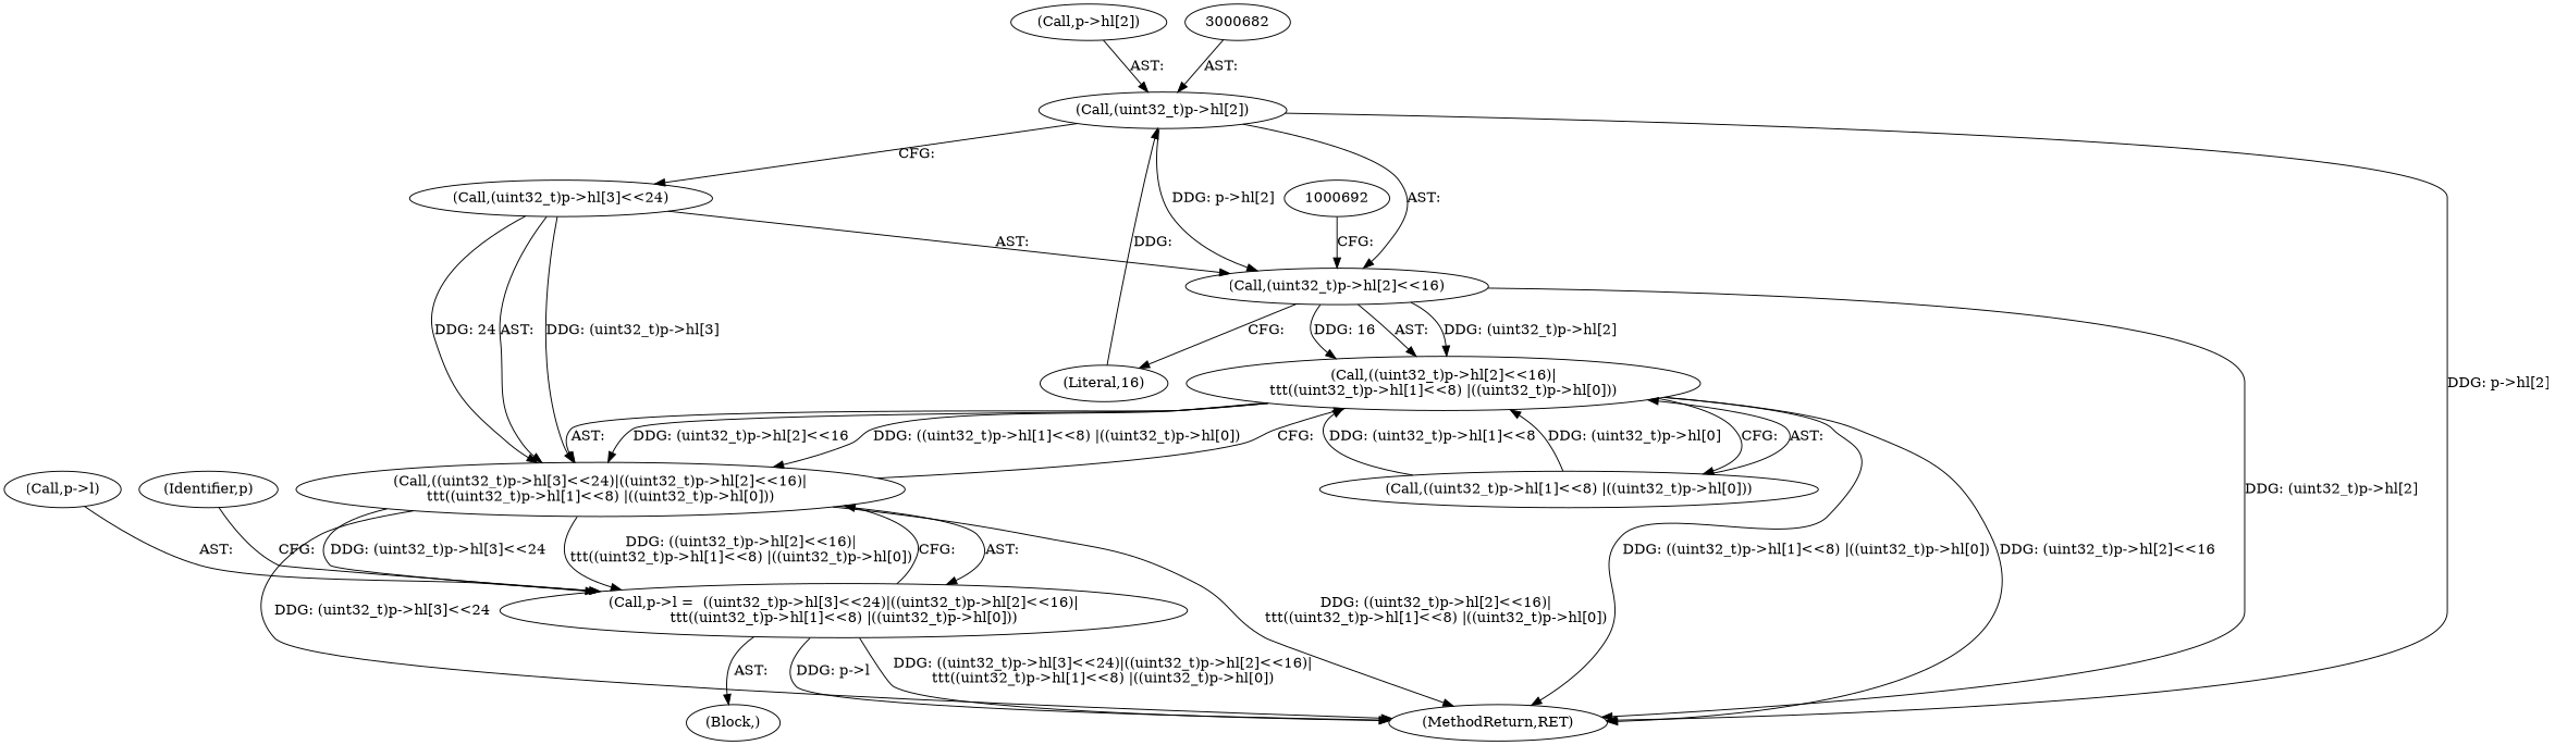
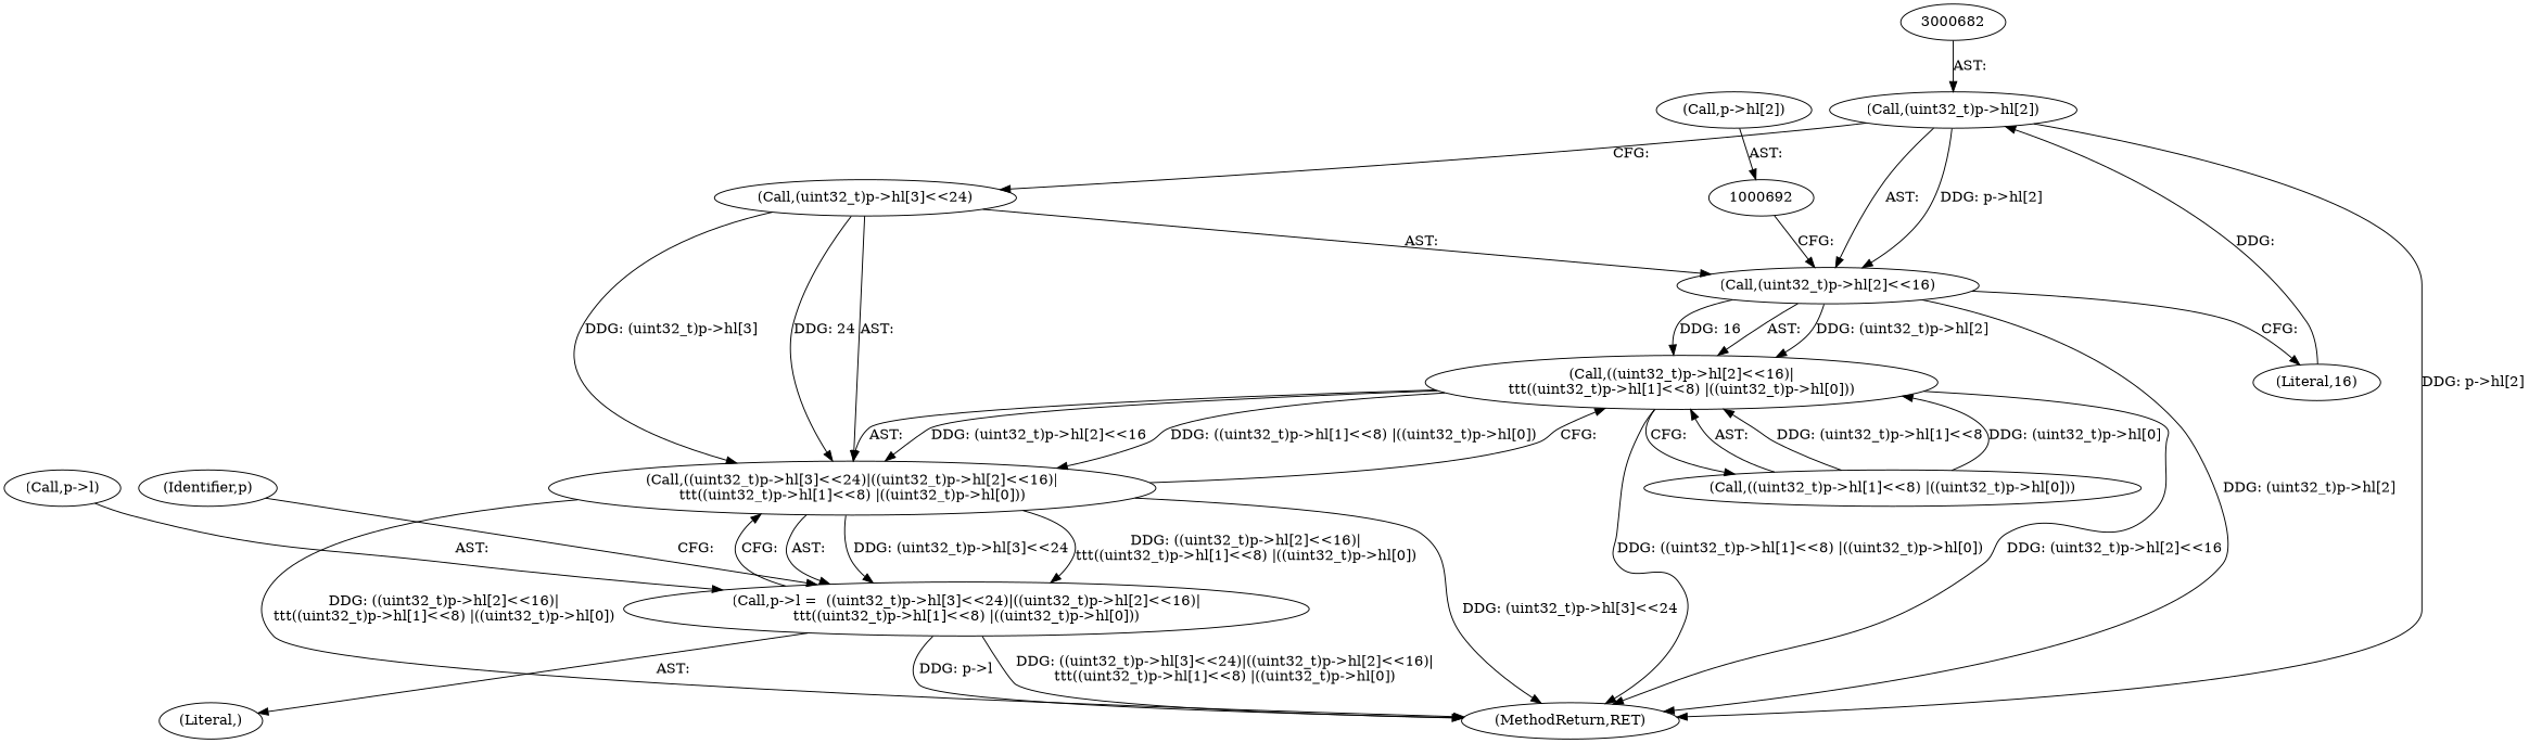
  digraph {
    n1 [label="(Call,(uint32_t)p->hl[2])"]
    n2 [label="(Call,(uint32_t)p->hl[2]<<16)"]
    n3 [label="(MethodReturn,RET)"]
    n4 [label="(Call,(uint32_t)p->hl[3]<<24)"]
    n5 [label="(Call,((uint32_t)p->hl[2]<<16)|\n\t\t\t((uint32_t)p->hl[1]<<8) |((uint32_t)p->hl[0]))"]
    n6 [label="(Literal,16)"]
    n7 [label="(Call,p->hl[2])"]
    n8 [label="(Call,((uint32_t)p->hl[3]<<24)|((uint32_t)p->hl[2]<<16)|\n\t\t\t((uint32_t)p->hl[1]<<8) |((uint32_t)p->hl[0]))"]
    n9 [label="(Call,((uint32_t)p->hl[1]<<8) |((uint32_t)p->hl[0]))"]
    n10 [label="(Call,p->l =  ((uint32_t)p->hl[3]<<24)|((uint32_t)p->hl[2]<<16)|\n\t\t\t((uint32_t)p->hl[1]<<8) |((uint32_t)p->hl[0]))"]
-   n11 [label="(Block,)"]
+   n11 [label="(Literal,)"]
    n12 [label="(Call,p->l)"]
    n13 [label="(Identifier,p)"]
    n14 [label=3000682]
    1000692
    n1 -> n2 [label="AST: "]
    n1 -> n2 [label="DDG: p->hl[2]"]
    n1 -> n3 [label="DDG: p->hl[2]"]
    n1 -> n4 [label="CFG: "]
    n2 -> n3 [label="DDG: (uint32_t)p->hl[2]"]
    n2 -> n5 [label="AST: "]
    n2 -> n5 [label="DDG: (uint32_t)p->hl[2]"]
    n2 -> n5 [label="DDG: 16"]
    n2 -> n6 [label="CFG: "]
    n4 -> n2 [label="AST: "]
    n4 -> n8 [label="AST: "]
    n4 -> n8 [label="DDG: (uint32_t)p->hl[3]"]
    n4 -> n8 [label="DDG: 24"]
    n5 -> n3 [label="DDG: ((uint32_t)p->hl[1]<<8) |((uint32_t)p->hl[0])"]
    n5 -> n3 [label="DDG: (uint32_t)p->hl[2]<<16"]
    n5 -> n8 [label="AST: "]
    n5 -> n8 [label="DDG: (uint32_t)p->hl[2]<<16"]
    n5 -> n8 [label="DDG: ((uint32_t)p->hl[1]<<8) |((uint32_t)p->hl[0])"]
    n5 -> n9 [label="CFG: "]
    n6 -> n1 [label="DDG: "]
-   n7 -> n1 [label="AST: "]
+   n7 -> 1000692 [label="AST: "]
    n8 -> n3 [label="DDG: ((uint32_t)p->hl[2]<<16)|\n\t\t\t((uint32_t)p->hl[1]<<8) |((uint32_t)p->hl[0])"]
    n8 -> n3 [label="DDG: (uint32_t)p->hl[3]<<24"]
    n8 -> n5 [label="CFG: "]
    n8 -> n10 [label="AST: "]
    n8 -> n10 [label="DDG: (uint32_t)p->hl[3]<<24"]
    n8 -> n10 [label="DDG: ((uint32_t)p->hl[2]<<16)|\n\t\t\t((uint32_t)p->hl[1]<<8) |((uint32_t)p->hl[0])"]
    n9 -> n5 [label="AST: "]
    n9 -> n5 [label="DDG: (uint32_t)p->hl[1]<<8"]
    n9 -> n5 [label="DDG: (uint32_t)p->hl[0]"]
    n10 -> n3 [label="DDG: p->l"]
    n10 -> n3 [label="DDG: ((uint32_t)p->hl[3]<<24)|((uint32_t)p->hl[2]<<16)|\n\t\t\t((uint32_t)p->hl[1]<<8) |((uint32_t)p->hl[0])"]
    n10 -> n8 [label="CFG: "]
    n10 -> n11 [label="AST: "]
    n12 -> n10 [label="AST: "]
    n13 -> n10 [label="CFG: "]
    n14 -> n1 [label="AST: "]
    1000692 -> n2 [label="CFG: "]
  }
